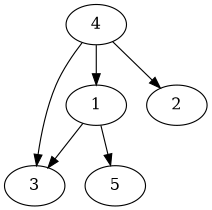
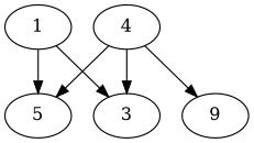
  digraph {
    edge [Weight=13]
    1 [Weight=37]
    3 [Weight=40]
    5 [Weight=23]
-   2 [Weight=11]
+   2 [Weight=11 label=9]
    4 [Weight=19]
    1 -> 3 [Weight=14]
    1 -> 5 [Weight=7]
    4 -> 3 [Weight=9]
-   4 -> 1
+   4 -> 5
    4 -> 2
  }
